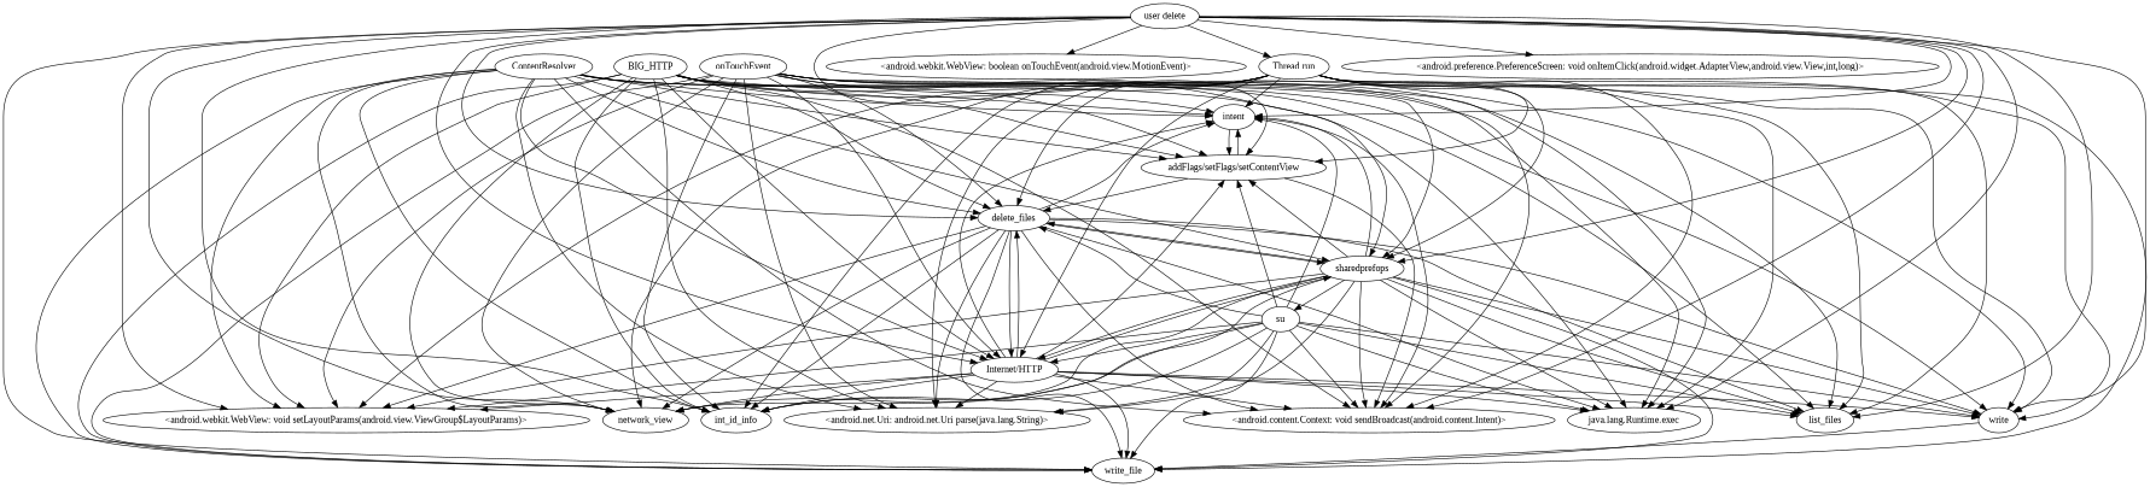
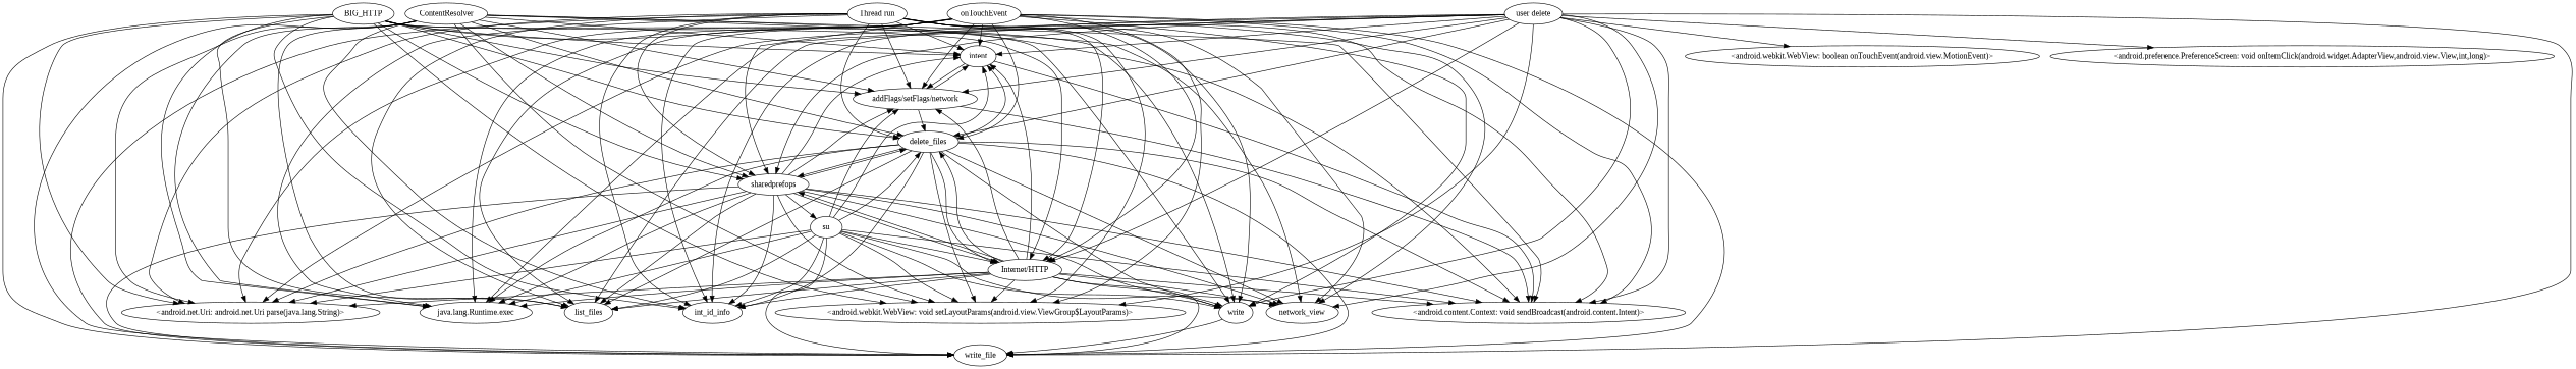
  strict digraph {
    fontname="Liberation Serif"
    "graph"="{}"
    node [domain=library fontname="Liberation Serif" type=merged]
    edge [deps=DATAFLOW fontname="Liberation Serif" type=DEP]
    "<android.content.Context: void sendBroadcast(android.content.Intent)>" [type=SENSITIVE_METHOD]
    intent
-   "addFlags/setFlags/setContentView"
+   "addFlags/setFlags/setContentView" [label="addFlags/setFlags/network"]
    delete_files
    n5 [label=write]
    write_file
    ContentResolver
    list_files
    "java.lang.Runtime.exec"
    "<android.net.Uri: android.net.Uri parse(java.lang.String)>" [type=SENSITIVE_METHOD]
    "<android.webkit.WebView: void setLayoutParams(android.view.ViewGroup$LayoutParams)>" [type=SENSITIVE_METHOD]
    n12 [label=int_id_info]
    sharedprefops
    "Internet/HTTP"
    n15 [label=network_view]
    su [type=CONST_STRING domain=""]
    n17 [label=BIG_HTTP type=CONST_INT]
    "<android.webkit.WebView: boolean onTouchEvent(android.view.MotionEvent)>" [type=SENSITIVE_METHOD]
    "<android.preference.PreferenceScreen: void onItemClick(android.widget.AdapterView,android.view.View,int,long)>" [type=SENSITIVE_METHOD]
    n20 [label=onTouchEvent type=entrypoint]
    n21 [label="user delete" type=entrypoint]
    "Thread run" [type=entrypoint]
    intent -> "<android.content.Context: void sendBroadcast(android.content.Intent)>" [deps=DOMINATE]
    intent -> "addFlags/setFlags/setContentView" [deps=DOMINATE]
    "addFlags/setFlags/setContentView" -> "<android.content.Context: void sendBroadcast(android.content.Intent)>" [deps="DOMINATE-DOMINATE"]
    "addFlags/setFlags/setContentView" -> intent [deps=DOMINATE]
    "addFlags/setFlags/setContentView" -> delete_files [deps="DATAFLOW-CALL-DATAFLOW-CALL-CALL-CALL"]
    delete_files -> "<android.content.Context: void sendBroadcast(android.content.Intent)>" [deps="DATAFLOW-CALL-DATAFLOW-CALL-CALL-CALL-DOMINATE"]
    delete_files -> intent [deps="DATAFLOW-CALL-DATAFLOW-CALL-CALL-CALL"]
    delete_files -> n5 [deps="DATAFLOW-CALL-DATAFLOW-CALL"]
    delete_files -> write_file [deps="DATAFLOW-CALL-DATAFLOW-DATAFLOW"]
    delete_files -> list_files [deps="DATAFLOW-CALL"]
    delete_files -> "java.lang.Runtime.exec" [deps="DATAFLOW-CALL-CALL-CALL-DATAFLOW-CALL"]
    delete_files -> "<android.net.Uri: android.net.Uri parse(java.lang.String)>" [deps="DATAFLOW-CALL-DATAFLOW-CALL-CALL-CALL"]
    delete_files -> "<android.webkit.WebView: void setLayoutParams(android.view.ViewGroup$LayoutParams)>" [deps="DATAFLOW-CALL-DATAFLOW-CALL-CALL-CALL-CALL-CALL-CALL-CALL"]
    delete_files -> n12 [deps="DATAFLOW-CALL-DATAFLOW-CALL-CALL-CALL-CALL"]
    delete_files -> sharedprefops [deps="DATAFLOW-CALL-DATAFLOW-DATAFLOW"]
    delete_files -> "Internet/HTTP" [deps="DATAFLOW-CALL-DATAFLOW"]
    delete_files -> n15 [deps="DATAFLOW-DATAFLOW-CALL-CALL"]
    n5 -> write_file
    ContentResolver -> "<android.content.Context: void sendBroadcast(android.content.Intent)>" [deps="DATAFLOW-CALL-DATAFLOW-CALL-CALL-CALL-DOMINATE"]
    ContentResolver -> intent [deps="DATAFLOW-CALL-DATAFLOW-CALL-CALL-CALL"]
    ContentResolver -> "addFlags/setFlags/setContentView" [deps="DATAFLOW-CALL-DATAFLOW-CALL-CALL-CALL"]
    ContentResolver -> delete_files [deps="DATAFLOW-CALL-DATAFLOW-CALL"]
    ContentResolver -> n5 [deps="DATAFLOW-CALL-DATAFLOW-CALL"]
    ContentResolver -> write_file [deps="DATAFLOW-CALL-DATAFLOW-DATAFLOW"]
    ContentResolver -> list_files [deps="DATAFLOW-CALL-DATAFLOW-CALL"]
    ContentResolver -> "java.lang.Runtime.exec" [deps="DATAFLOW-CALL-CALL-DATAFLOW-CALL"]
    ContentResolver -> "<android.net.Uri: android.net.Uri parse(java.lang.String)>" [deps="DATAFLOW-CALL"]
    ContentResolver -> "<android.webkit.WebView: void setLayoutParams(android.view.ViewGroup$LayoutParams)>" [deps="DATAFLOW-CALL-DATAFLOW-CALL-CALL-CALL-CALL-CALL-CALL-CALL"]
    ContentResolver -> n12 [deps="DATAFLOW-CALL-DATAFLOW-CALL-CALL-CALL-CALL"]
    ContentResolver -> sharedprefops [deps="DATAFLOW-CALL-DATAFLOW-DATAFLOW"]
-   ContentResolver -> "Internet/HTTP" [deps="DATAFLOW-CALL-DATAFLOW"]
    ContentResolver -> n15 [deps="DATAFLOW-CALL-DATAFLOW-CALL"]
    sharedprefops -> "<android.content.Context: void sendBroadcast(android.content.Intent)>" [deps="DATAFLOW-CALL-DATAFLOW-CALL-DATAFLOW-CALL-CALL-CALL-DOMINATE"]
    sharedprefops -> intent [deps="DATAFLOW-CALL-DATAFLOW-CALL-DATAFLOW-CALL-CALL-CALL"]
    sharedprefops -> "addFlags/setFlags/setContentView" [deps="DATAFLOW-CALL-DATAFLOW-CALL-DATAFLOW-CALL-CALL-CALL"]
    sharedprefops -> delete_files [deps="DATAFLOW-CALL-DATAFLOW-CALL-DATAFLOW-CALL"]
    sharedprefops -> n5 [deps="DATAFLOW-CALL-DATAFLOW-CALL-DATAFLOW-CALL"]
    sharedprefops -> write_file [deps="DATAFLOW-CALL-DATAFLOW-CALL-DATAFLOW-DATAFLOW"]
    sharedprefops -> list_files [deps="DATAFLOW-CALL-DATAFLOW-CALL-DATAFLOW-CALL"]
    sharedprefops -> "java.lang.Runtime.exec" [deps="DATAFLOW-DATAFLOW-CALL-CALL-DATAFLOW-CALL"]
    sharedprefops -> "<android.net.Uri: android.net.Uri parse(java.lang.String)>" [deps="DATAFLOW-CALL-DATAFLOW-CALL-DATAFLOW-CALL-CALL-CALL"]
    sharedprefops -> "<android.webkit.WebView: void setLayoutParams(android.view.ViewGroup$LayoutParams)>" [deps="DATAFLOW-CALL-DATAFLOW-CALL-DATAFLOW-CALL-CALL-CALL-CALL-CALL-CALL-CALL"]
    sharedprefops -> n12 [deps="DATAFLOW-DATAFLOW-CALL-CALL-DATAFLOW-DATAFLOW-CALL-CALL"]
    sharedprefops -> "Internet/HTTP" [deps="DATAFLOW-CALL-DATAFLOW-CALL-DATAFLOW"]
    sharedprefops -> n15 [deps="DATAFLOW-CALL-DATAFLOW-CALL-DATAFLOW-CALL"]
    sharedprefops -> su
    "Internet/HTTP" -> "<android.content.Context: void sendBroadcast(android.content.Intent)>" [deps="CALL-CALL-CALL-DOMINATE"]
    "Internet/HTTP" -> intent [deps="CALL-CALL-CALL"]
    "Internet/HTTP" -> "addFlags/setFlags/setContentView" [deps="CALL-CALL-CALL"]
    "Internet/HTTP" -> delete_files [deps=CALL]
    "Internet/HTTP" -> n5 [deps=CALL]
    "Internet/HTTP" -> write_file
    "Internet/HTTP" -> list_files [deps=CALL]
    "Internet/HTTP" -> "java.lang.Runtime.exec" [deps="CALL-CALL-CALL"]
    "Internet/HTTP" -> "<android.net.Uri: android.net.Uri parse(java.lang.String)>" [deps="CALL-CALL-CALL"]
    "Internet/HTTP" -> "<android.webkit.WebView: void setLayoutParams(android.view.ViewGroup$LayoutParams)>" [deps="CALL-CALL-CALL-CALL-CALL-CALL-CALL"]
    "Internet/HTTP" -> n12 [deps="CALL-CALL-CALL-CALL"]
    "Internet/HTTP" -> sharedprefops
    "Internet/HTTP" -> n15 [deps=CALL]
    su -> "<android.content.Context: void sendBroadcast(android.content.Intent)>" [deps="DATAFLOW-DATAFLOW-CALL-DATAFLOW-CALL-DATAFLOW-CALL-CALL-CALL-DOMINATE"]
    su -> intent [deps="DATAFLOW-DATAFLOW-CALL-DATAFLOW-CALL-DATAFLOW-CALL-CALL-CALL"]
    su -> "addFlags/setFlags/setContentView" [deps="DATAFLOW-DATAFLOW-CALL-DATAFLOW-CALL-DATAFLOW-CALL-CALL-CALL"]
    su -> delete_files [deps="DATAFLOW-DATAFLOW-CALL-DATAFLOW-CALL-DATAFLOW-CALL"]
    su -> n5 [deps="DATAFLOW-DATAFLOW-CALL-DATAFLOW-CALL-DATAFLOW-CALL"]
    su -> write_file [deps="DATAFLOW-DATAFLOW-CALL-DATAFLOW-CALL-DATAFLOW-DATAFLOW"]
    su -> list_files [deps="DATAFLOW-DATAFLOW-CALL-DATAFLOW-CALL-DATAFLOW-CALL"]
    su -> "java.lang.Runtime.exec"
    su -> "<android.net.Uri: android.net.Uri parse(java.lang.String)>" [deps="DATAFLOW-DATAFLOW-CALL-DATAFLOW-CALL-DATAFLOW-CALL-CALL-CALL"]
    su -> "<android.webkit.WebView: void setLayoutParams(android.view.ViewGroup$LayoutParams)>" [deps="DATAFLOW-DATAFLOW-CALL-DATAFLOW-CALL-DATAFLOW-CALL-CALL-CALL-CALL-CALL-CALL-CALL"]
    su -> n12 [deps="DATAFLOW-DATAFLOW-DATAFLOW-CALL-CALL-DATAFLOW-DATAFLOW-CALL-CALL"]
    su -> "Internet/HTTP" [deps="DATAFLOW-DATAFLOW-CALL-DATAFLOW-CALL-DATAFLOW"]
    su -> n15 [deps="DATAFLOW-DATAFLOW-CALL-DATAFLOW-CALL-DATAFLOW-CALL"]
    n17 -> "<android.content.Context: void sendBroadcast(android.content.Intent)>" [deps="DATAFLOW-DOMINATE"]
    n17 -> intent
    n17 -> "addFlags/setFlags/setContentView"
    n17 -> delete_files [deps="DATAFLOW-CALL"]
    n17 -> n5
    n17 -> write_file
    n17 -> list_files [deps="DATAFLOW-CALL"]
    n17 -> "java.lang.Runtime.exec" [deps="DATAFLOW-CALL-CALL-CALL"]
    n17 -> "<android.net.Uri: android.net.Uri parse(java.lang.String)>" [deps="DATAFLOW-CALL-CALL-CALL"]
    n17 -> "<android.webkit.WebView: void setLayoutParams(android.view.ViewGroup$LayoutParams)>" [deps="DATAFLOW-CALL-CALL-CALL-CALL-CALL-CALL-CALL"]
    n17 -> n12 [deps="DATAFLOW-CALL-CALL-CALL-CALL"]
    n17 -> sharedprefops [deps="DATAFLOW-DATAFLOW"]
    n17 -> "Internet/HTTP"
-   n17 -> n15 [deps="DATAFLOW-CALL"]
    n20 -> "<android.content.Context: void sendBroadcast(android.content.Intent)>" [deps="FROM_SENSITIVE_PARENT_TO_SENSITIVE_API-CALL-CALL-CALL-CALL-CALL-CALL-DOMINATE"]
    n20 -> intent [deps="FROM_SENSITIVE_PARENT_TO_SENSITIVE_API-CALL-CALL-CALL-CALL-CALL-CALL"]
    n20 -> "addFlags/setFlags/setContentView" [deps="FROM_SENSITIVE_PARENT_TO_SENSITIVE_API-CALL-CALL-CALL-CALL-CALL-CALL"]
    n20 -> delete_files [deps="FROM_SENSITIVE_PARENT_TO_SENSITIVE_API-CALL-CALL-CALL-CALL"]
    n20 -> n5 [deps="FROM_SENSITIVE_PARENT_TO_SENSITIVE_API-CALL-CALL-CALL-DATAFLOW-CALL"]
    n20 -> write_file [deps="FROM_SENSITIVE_PARENT_TO_SENSITIVE_API-CALL-CALL-CALL-CALL"]
    n20 -> list_files [deps="FROM_SENSITIVE_PARENT_TO_SENSITIVE_API-CALL-CALL-CALL"]
    n20 -> "java.lang.Runtime.exec" [deps="FROM_SENSITIVE_PARENT_TO_SENSITIVE_API-CALL-CALL-CALL-DATAFLOW-CALL"]
    n20 -> "<android.net.Uri: android.net.Uri parse(java.lang.String)>" [deps="FROM_SENSITIVE_PARENT_TO_SENSITIVE_API-CALL-CALL-CALL-DATAFLOW-CALL-CALL-CALL"]
    n20 -> "<android.webkit.WebView: void setLayoutParams(android.view.ViewGroup$LayoutParams)>" [deps="FROM_SENSITIVE_PARENT_TO_SENSITIVE_API-CALL-CALL-CALL-CALL-CALL-CALL-CALL-CALL"]
    n20 -> n12 [deps="FROM_SENSITIVE_PARENT_TO_SENSITIVE_API-CALL-CALL-CALL-DATAFLOW-DATAFLOW-CALL-CALL"]
    n20 -> sharedprefops [deps="FROM_SENSITIVE_PARENT_TO_SENSITIVE_API-CALL-CALL-CALL-CALL-DATAFLOW"]
    n20 -> "Internet/HTTP" [deps="FROM_SENSITIVE_PARENT_TO_SENSITIVE_API-CALL-CALL-CALL-CALL"]
    n20 -> n15 [deps="FROM_SENSITIVE_PARENT_TO_SENSITIVE_API-CALL-CALL-CALL-CALL-CALL"]
    n21 -> "<android.content.Context: void sendBroadcast(android.content.Intent)>" [deps="FROM_SENSITIVE_PARENT_TO_SENSITIVE_API-CALL-DOMINATE"]
    n21 -> intent [deps="FROM_SENSITIVE_PARENT_TO_SENSITIVE_API-CALL"]
    n21 -> "addFlags/setFlags/setContentView" [deps="FROM_SENSITIVE_PARENT_TO_SENSITIVE_API-CALL"]
    n21 -> delete_files [deps="FROM_SENSITIVE_PARENT_TO_SENSITIVE_API-CALL-CALL"]
    n21 -> n5 [deps="FROM_SENSITIVE_PARENT_TO_SENSITIVE_API-CALL-CALL"]
    n21 -> write_file [deps="FROM_SENSITIVE_PARENT_TO_SENSITIVE_API-CALL-CALL"]
    n21 -> list_files [deps="FROM_SENSITIVE_PARENT_TO_SENSITIVE_API-CALL-CALL"]
    n21 -> "java.lang.Runtime.exec" [deps="FROM_SENSITIVE_PARENT_TO_SENSITIVE_API-CALL-DATAFLOW-CALL"]
-   n21 -> "Thread run" [deps="FROM_SENSITIVE_PARENT_TO_SENSITIVE_API-CALL-CALL"]
+   n21 -> "<android.net.Uri: android.net.Uri parse(java.lang.String)>" [deps="FROM_SENSITIVE_PARENT_TO_SENSITIVE_API-CALL-CALL"]
    n21 -> "<android.webkit.WebView: void setLayoutParams(android.view.ViewGroup$LayoutParams)>" [deps="FROM_SENSITIVE_PARENT_TO_SENSITIVE_API-CALL-CALL-CALL-CALL-CALL"]
    n21 -> n12 [deps="FROM_SENSITIVE_PARENT_TO_SENSITIVE_API-CALL-CALL-CALL-CALL-CALL"]
    n21 -> sharedprefops [deps="FROM_SENSITIVE_PARENT_TO_SENSITIVE_API-CALL-DATAFLOW"]
    n21 -> "Internet/HTTP" [deps="FROM_SENSITIVE_PARENT_TO_SENSITIVE_API-CALL"]
    n21 -> n15 [deps="FROM_SENSITIVE_PARENT_TO_SENSITIVE_API-CALL-CALL"]
    n21 -> "<android.webkit.WebView: boolean onTouchEvent(android.view.MotionEvent)>" [deps=FROM_SENSITIVE_PARENT_TO_SENSITIVE_API]
    n21 -> "<android.preference.PreferenceScreen: void onItemClick(android.widget.AdapterView,android.view.View,int,long)>" [deps=FROM_SENSITIVE_PARENT_TO_SENSITIVE_API]
    "Thread run" -> "<android.content.Context: void sendBroadcast(android.content.Intent)>" [deps="FROM_SENSITIVE_PARENT_TO_SENSITIVE_API-CALL-CALL-DOMINATE"]
    "Thread run" -> intent [deps="FROM_SENSITIVE_PARENT_TO_SENSITIVE_API-CALL-CALL"]
    "Thread run" -> "addFlags/setFlags/setContentView" [deps="FROM_SENSITIVE_PARENT_TO_SENSITIVE_API-CALL-CALL"]
    "Thread run" -> delete_files [deps="FROM_SENSITIVE_PARENT_TO_SENSITIVE_API-CALL"]
    "Thread run" -> n5 [deps="FROM_SENSITIVE_PARENT_TO_SENSITIVE_API-CALL"]
    "Thread run" -> write_file [deps="FROM_SENSITIVE_PARENT_TO_SENSITIVE_API-DATAFLOW"]
    "Thread run" -> list_files [deps="FROM_SENSITIVE_PARENT_TO_SENSITIVE_API-CALL"]
    "Thread run" -> "java.lang.Runtime.exec" [deps="FROM_SENSITIVE_PARENT_TO_SENSITIVE_API-CALL-CALL"]
    "Thread run" -> "<android.net.Uri: android.net.Uri parse(java.lang.String)>" [deps="FROM_SENSITIVE_PARENT_TO_SENSITIVE_API-CALL-CALL"]
    "Thread run" -> "<android.webkit.WebView: void setLayoutParams(android.view.ViewGroup$LayoutParams)>" [deps="FROM_SENSITIVE_PARENT_TO_SENSITIVE_API-CALL-CALL-CALL-CALL-CALL-CALL"]
    "Thread run" -> n12 [deps="FROM_SENSITIVE_PARENT_TO_SENSITIVE_API-CALL-CALL-CALL"]
    "Thread run" -> sharedprefops [deps="FROM_SENSITIVE_PARENT_TO_SENSITIVE_API-DATAFLOW"]
    "Thread run" -> "Internet/HTTP" [deps=FROM_SENSITIVE_PARENT_TO_SENSITIVE_API]
    "Thread run" -> n15 [deps="FROM_SENSITIVE_PARENT_TO_SENSITIVE_API-CALL"]
  }
